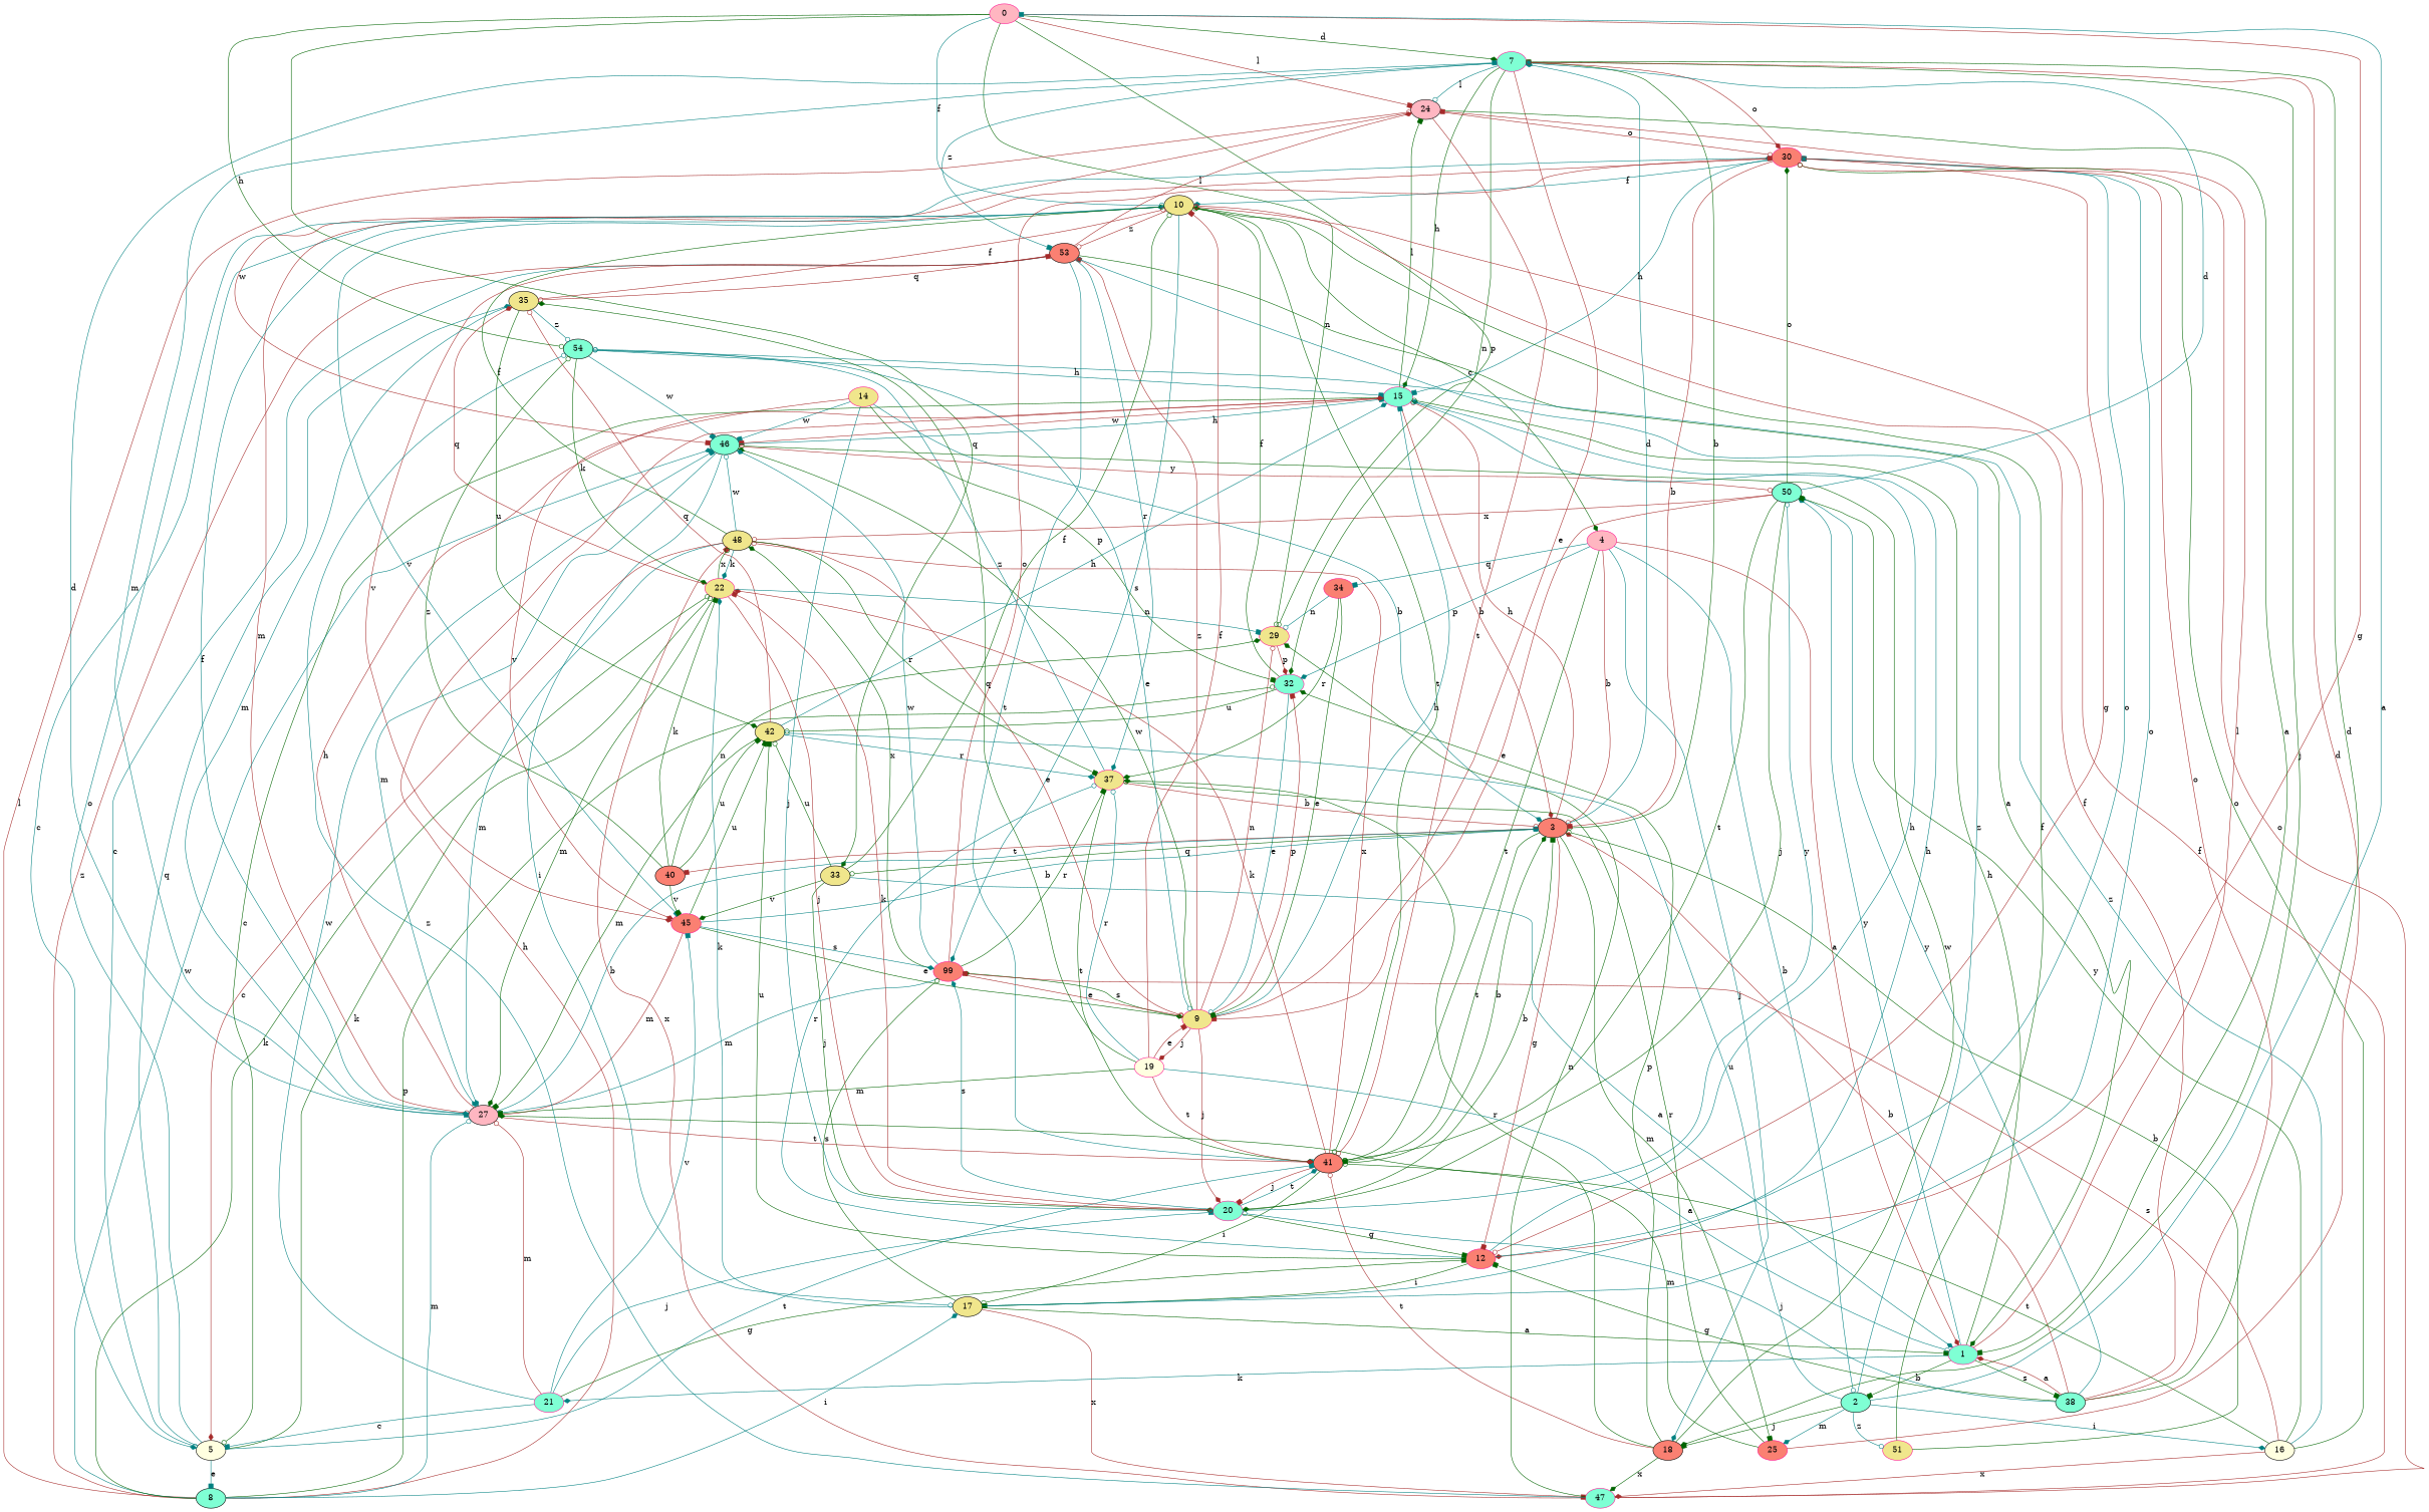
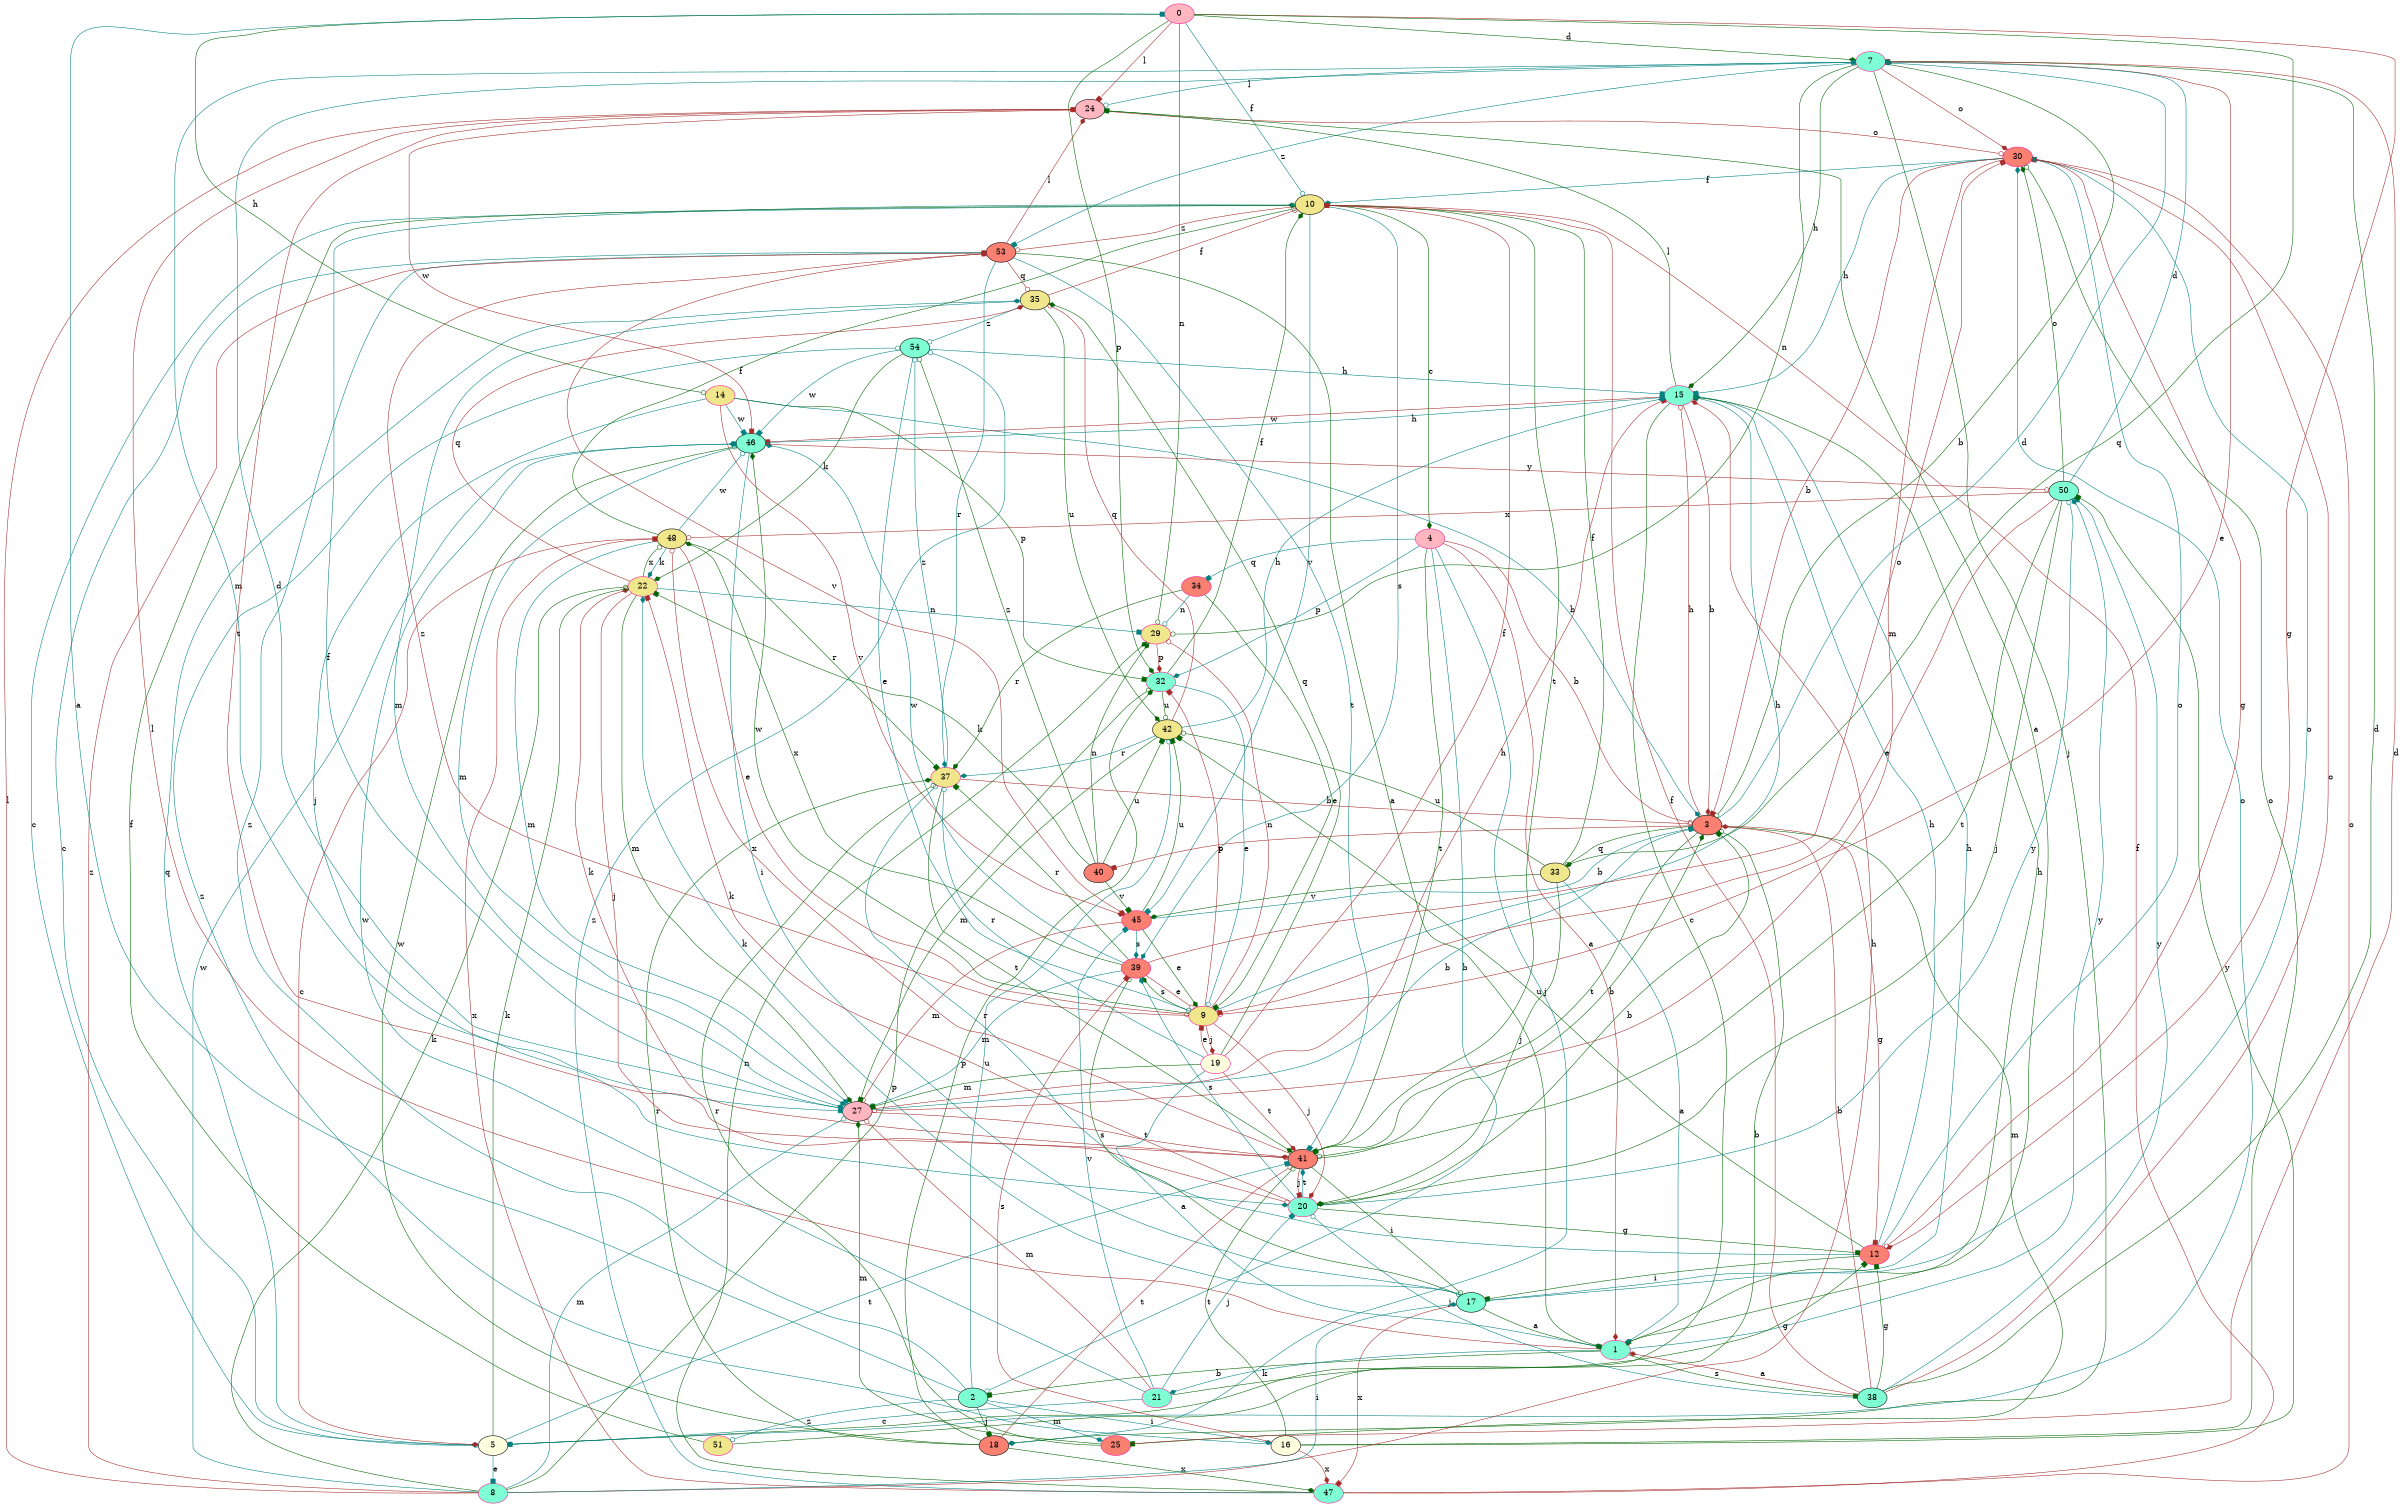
  strict digraph {
    node [color=deeppink fillcolor=aquamarine style=filled]
    edge [arrowhead=diamond color=darkgreen]
    0 [fillcolor=lightpink]
    7
    10 [color=black fillcolor=khaki]
    12 [fillcolor=salmon]
    14 [fillcolor=khaki]
    24 [color=black fillcolor=lightpink]
    29 [fillcolor=khaki]
    32
    33 [color=black fillcolor=khaki]
    15
    18 [color=black fillcolor=salmon]
    53 [color=black fillcolor=salmon]
    3 [color=black fillcolor=salmon]
    30 [fillcolor=salmon]
    9 [fillcolor=khaki]
    27 [color=black fillcolor=lightpink]
    41 [color=black fillcolor=salmon]
    4 [fillcolor=lightpink]
    5 [color=black fillcolor=lightyellow]
-   39 [fillcolor=salmon label=99]
+   39 [fillcolor=salmon]
    45 [fillcolor=salmon]
    42 [color=black fillcolor=khaki]
-   17 [color=black fillcolor=khaki]
+   17 [color=black]
    37 [fillcolor=khaki]
    46 [color=black]
    20
    1
    2 [color=black]
    21
    38 [color=black]
    50 [color=black]
    16 [color=black fillcolor=lightyellow]
    25 [fillcolor=salmon]
    51 [fillcolor=khaki]
    48 [color=black fillcolor=khaki]
    47
    54 [color=black]
    35 [color=black fillcolor=khaki]
    40 [color=black fillcolor=salmon]
    22 [fillcolor=khaki]
    34 [fillcolor=salmon]
-   8 [color=black]
+   8
    19 [fillcolor=lightyellow]
    0 -> 7 [label=d]
    0 -> 10 [arrowhead=odot color=teal label=f]
    0 -> 12 [color=brown label=g]
-   0 -> 54 [arrowhead=odot label=h]
+   0 -> 14 [arrowhead=odot label=h]
    0 -> 24 [arrowhead=box color=brown label=l]
    0 -> 29 [arrowhead=odot label=n]
    0 -> 32 [label=p]
    0 -> 33 [label=q]
    7 -> 24 [arrowhead=odot color=teal label=l]
    7 -> 29 [arrowhead=odot label=n]
    7 -> 15 [label=h]
    7 -> 18 [label=j]
    7 -> 53 [arrowhead=box color=teal label=z]
    7 -> 3 [arrowhead=odot label=b]
    7 -> 30 [color=brown label=o]
    7 -> 9 [arrowhead=odot color=brown label=e]
    7 -> 27 [arrowhead=box color=teal label=m]
    10 -> 53 [arrowhead=odot color=brown label=z]
    10 -> 41 [arrowhead=odot label=t]
    10 -> 4 [label=c]
    10 -> 5 [color=teal label=c]
    10 -> 39 [color=teal label=s]
    10 -> 45 [arrowhead=box color=teal label=v]
    12 -> 15 [arrowhead=odot color=teal label=h]
    12 -> 30 [arrowhead=box color=teal label=o]
    12 -> 42 [arrowhead=box label=u]
    12 -> 17 [arrowhead=box label=i]
    12 -> 37 [arrowhead=odot color=teal label=r]
    14 -> 32 [arrowhead=box label=p]
    14 -> 3 [color=teal label=b]
    14 -> 45 [color=brown label=v]
    14 -> 46 [arrowhead=box color=teal label=w]
    14 -> 20 [color=teal label=j]
    24 -> 30 [arrowhead=odot color=brown label=o]
    24 -> 41 [arrowhead=odot color=brown label=t]
    24 -> 46 [arrowhead=box color=brown label=w]
    24 -> 1 [arrowhead=box label=a]
    29 -> 32 [color=brown label=p]
    32 -> 10 [label=f]
    32 -> 9 [arrowhead=odot color=teal label=e]
    32 -> 42 [arrowhead=odot label=u]
    33 -> 10 [arrowhead=odot label=f]
    33 -> 45 [label=v]
    33 -> 42 [arrowhead=odot label=u]
    33 -> 20 [label=j]
    33 -> 1 [color=teal label=a]
    15 -> 24 [arrowhead=box label=l]
    15 -> 3 [color=brown label=b]
    15 -> 5 [arrowhead=odot label=c]
    15 -> 46 [arrowhead=box color=brown label=w]
    18 -> 32 [label=p]
    18 -> 41 [arrowhead=odot color=brown label=t]
    18 -> 37 [label=r]
    18 -> 46 [arrowhead=odot label=w]
    18 -> 47 [label=x]
    53 -> 24 [color=brown label=l]
    53 -> 41 [arrowhead=box color=teal label=t]
    53 -> 5 [arrowhead=odot color=teal label=c]
    53 -> 45 [color=brown label=v]
    53 -> 37 [color=teal label=r]
    53 -> 1 [label=a]
    53 -> 35 [arrowhead=odot color=brown label=q]
    3 -> 7 [color=teal label=d]
    3 -> 12 [arrowhead=box color=brown label=g]
    3 -> 33 [arrowhead=odot label=q]
    3 -> 15 [arrowhead=odot color=brown label=h]
    3 -> 41 [arrowhead=box label=t]
    3 -> 25 [arrowhead=box label=m]
    3 -> 40 [arrowhead=box color=brown label=t]
    30 -> 10 [color=teal label=f]
    30 -> 12 [arrowhead=odot color=brown label=g]
    30 -> 15 [arrowhead=box color=teal label=h]
    30 -> 3 [arrowhead=box color=brown label=b]
    30 -> 27 [arrowhead=odot color=brown label=m]
    9 -> 29 [arrowhead=odot color=brown label=n]
    9 -> 32 [arrowhead=box color=brown label=p]
    9 -> 15 [arrowhead=box color=teal label=h]
    9 -> 53 [arrowhead=box color=brown label=z]
    9 -> 39 [label=s]
    9 -> 46 [label=w]
    9 -> 20 [color=brown label=j]
    9 -> 19 [color=brown label=j]
    27 -> 7 [arrowhead=box color=teal label=d]
    27 -> 10 [color=teal label=f]
    27 -> 15 [arrowhead=box color=brown label=h]
    27 -> 3 [arrowhead=box color=teal label=b]
    27 -> 41 [color=brown label=t]
    41 -> 3 [label=b]
    41 -> 17 [arrowhead=odot label=i]
    41 -> 20 [arrowhead=box color=brown label=j]
    41 -> 48 [arrowhead=odot color=brown label=x]
    41 -> 22 [color=brown label=k]
    4 -> 32 [color=teal label=p]
    4 -> 18 [color=teal label=j]
    4 -> 3 [arrowhead=odot color=brown label=b]
    4 -> 41 [arrowhead=odot label=t]
    4 -> 1 [color=brown label=a]
    4 -> 2 [arrowhead=odot color=teal label=b]
    4 -> 34 [arrowhead=box color=teal label=q]
    5 -> 30 [color=teal label=o]
    5 -> 41 [arrowhead=box color=teal label=t]
    5 -> 35 [color=teal label=q]
    5 -> 22 [arrowhead=odot label=k]
    5 -> 8 [arrowhead=box color=teal label=e]
    39 -> 30 [arrowhead=box color=brown label=o]
    39 -> 9 [arrowhead=odot color=brown label=e]
    39 -> 27 [arrowhead=odot color=teal label=m]
    39 -> 37 [arrowhead=box label=r]
    39 -> 46 [color=teal label=w]
    39 -> 48 [label=x]
    45 -> 3 [arrowhead=odot color=teal label=b]
    45 -> 9 [label=e]
    45 -> 27 [arrowhead=odot color=brown label=m]
    45 -> 39 [color=teal label=s]
    45 -> 42 [arrowhead=box label=u]
    42 -> 15 [color=teal label=h]
    42 -> 27 [arrowhead=box label=m]
    42 -> 37 [color=teal label=r]
    42 -> 35 [arrowhead=odot color=brown label=q]
    17 -> 15 [color=teal label=h]
    17 -> 30 [arrowhead=box color=teal label=o]
    17 -> 39 [arrowhead=odot label=s]
    17 -> 1 [arrowhead=box label=a]
    17 -> 47 [arrowhead=box color=brown label=x]
    17 -> 22 [color=teal label=k]
    37 -> 3 [arrowhead=odot color=brown label=b]
    37 -> 41 [label=t]
    37 -> 54 [arrowhead=odot color=teal label=z]
    46 -> 15 [arrowhead=box color=teal label=h]
    46 -> 27 [color=teal label=m]
    46 -> 17 [arrowhead=odot color=teal label=i]
    46 -> 50 [arrowhead=odot color=brown label=y]
    20 -> 12 [arrowhead=box label=g]
    20 -> 3 [arrowhead=box label=b]
    20 -> 41 [color=teal label=t]
    20 -> 39 [color=teal label=s]
    20 -> 50 [arrowhead=odot color=teal label=y]
    20 -> 22 [arrowhead=box color=brown label=k]
    1 -> 24 [arrowhead=box color=brown label=l]
    1 -> 15 [arrowhead=odot label=h]
    1 -> 2 [arrowhead=box label=b]
    1 -> 21 [color=teal label=k]
    1 -> 38 [arrowhead=box label=s]
    1 -> 50 [color=teal label=y]
    2 -> 0 [arrowhead=box color=teal label=a]
    2 -> 18 [arrowhead=box label=j]
    2 -> 53 [arrowhead=odot color=teal label=z]
    2 -> 42 [arrowhead=odot color=teal label=u]
    2 -> 16 [color=teal label=i]
    2 -> 25 [color=teal label=m]
    2 -> 51 [arrowhead=odot color=teal label=z]
    21 -> 12 [arrowhead=box label=g]
    21 -> 27 [arrowhead=odot color=brown label=m]
    21 -> 5 [arrowhead=box color=teal label=c]
    21 -> 45 [arrowhead=box color=teal label=v]
    21 -> 46 [arrowhead=box color=teal label=w]
    21 -> 20 [arrowhead=box color=teal label=j]
    38 -> 7 [arrowhead=box label=d]
    38 -> 10 [arrowhead=odot color=brown label=f]
    38 -> 12 [arrowhead=box label=g]
    38 -> 3 [color=brown label=b]
    38 -> 30 [arrowhead=odot color=brown label=o]
    38 -> 20 [arrowhead=odot color=teal label=j]
    38 -> 1 [color=brown label=a]
    38 -> 50 [color=teal label=y]
    50 -> 7 [arrowhead=box color=teal label=d]
    50 -> 30 [label=o]
    50 -> 9 [arrowhead=box color=brown label=e]
    50 -> 41 [arrowhead=odot label=t]
    50 -> 20 [label=j]
    50 -> 48 [arrowhead=odot color=brown label=x]
    16 -> 30 [arrowhead=odot label=o]
    16 -> 41 [arrowhead=odot label=t]
    16 -> 39 [arrowhead=box color=brown label=s]
    16 -> 50 [arrowhead=box label=y]
    16 -> 47 [color=brown label=x]
    16 -> 54 [arrowhead=odot color=teal label=z]
    25 -> 7 [arrowhead=odot color=brown label=d]
    25 -> 27 [label=m]
    25 -> 37 [arrowhead=odot label=r]
    51 -> 10 [arrowhead=odot label=f]
    51 -> 3 [arrowhead=odot label=b]
    48 -> 10 [arrowhead=odot label=f]
    48 -> 9 [arrowhead=odot color=brown label=e]
    48 -> 27 [color=teal label=m]
    48 -> 5 [color=brown label=c]
    48 -> 37 [arrowhead=box label=r]
    48 -> 46 [arrowhead=odot color=teal label=w]
    48 -> 22 [color=teal label=k]
    47 -> 10 [arrowhead=odot color=brown label=f]
    47 -> 29 [label=n]
    47 -> 30 [arrowhead=odot color=brown label=o]
    47 -> 48 [arrowhead=box color=brown label=x]
    47 -> 54 [arrowhead=odot color=teal label=z]
    54 -> 15 [arrowhead=box color=teal label=h]
    54 -> 9 [arrowhead=odot color=teal label=e]
    54 -> 46 [arrowhead=box color=teal label=w]
    54 -> 22 [label=k]
    35 -> 10 [arrowhead=odot color=brown label=f]
    35 -> 27 [color=teal label=m]
    35 -> 42 [label=u]
    35 -> 54 [arrowhead=odot color=teal label=z]
    40 -> 29 [label=n]
    40 -> 45 [arrowhead=box label=v]
    40 -> 42 [arrowhead=box label=u]
    40 -> 54 [arrowhead=odot label=z]
    40 -> 22 [arrowhead=box label=k]
    22 -> 29 [arrowhead=box color=teal label=n]
    22 -> 27 [label=m]
    22 -> 20 [arrowhead=odot color=brown label=j]
    22 -> 48 [arrowhead=odot label=x]
    22 -> 35 [color=brown label=q]
    34 -> 29 [arrowhead=odot color=teal label=n]
    34 -> 9 [arrowhead=box label=e]
    34 -> 37 [label=r]
    8 -> 24 [arrowhead=odot color=brown label=l]
    8 -> 32 [arrowhead=odot label=p]
    8 -> 15 [color=brown label=h]
    8 -> 53 [arrowhead=box color=brown label=z]
    8 -> 27 [arrowhead=odot color=teal label=m]
    8 -> 17 [color=teal label=i]
    8 -> 46 [color=teal label=w]
    8 -> 22 [arrowhead=odot label=k]
    19 -> 10 [arrowhead=box color=brown label=f]
    19 -> 9 [arrowhead=box color=brown label=e]
    19 -> 27 [arrowhead=box label=m]
    19 -> 41 [color=brown label=t]
    19 -> 37 [arrowhead=odot color=teal label=r]
    19 -> 1 [arrowhead=odot color=teal label=a]
    19 -> 35 [label=q]
  }
